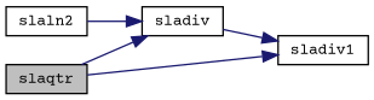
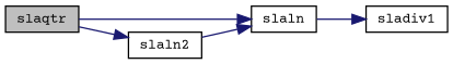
  digraph {
    rankdir=LR
    fontname="Courier Prime"
    node [color=black fillcolor=white fontname="Courier Prime" fontsize=10 shape=record style=filled]
    edge [color=midnightblue fontname="Courier Prime" fontsize=10 labelfontname=Helvetica labelfontsize=10 style=solid]
    n1 [fillcolor=grey75 fontcolor=black height=0.2 label=slaqtr width=0.4]
-   n2 [height=0.2 label=sladiv width=0.4]
+   n2 [height=0.2 label=slaln width=0.4]
    n3 [height=0.2 label=slaln2 width=0.4]
    n4 [height=0.2 label=sladiv1 width=0.4]
    n1 -> n2
-   n1 -> n4
+   n1 -> n3
    n2 -> n4
    n3 -> n2
  }
